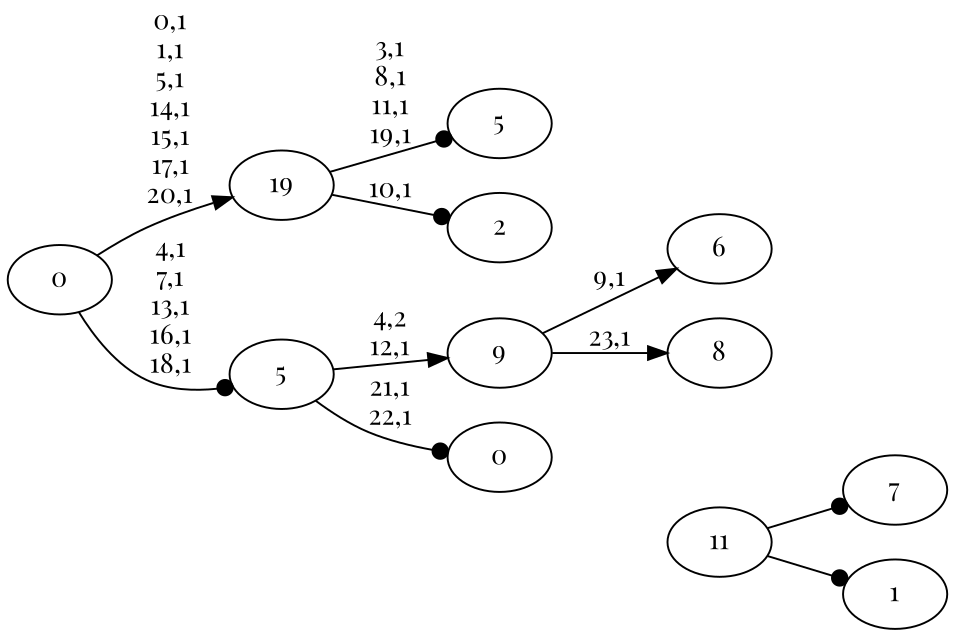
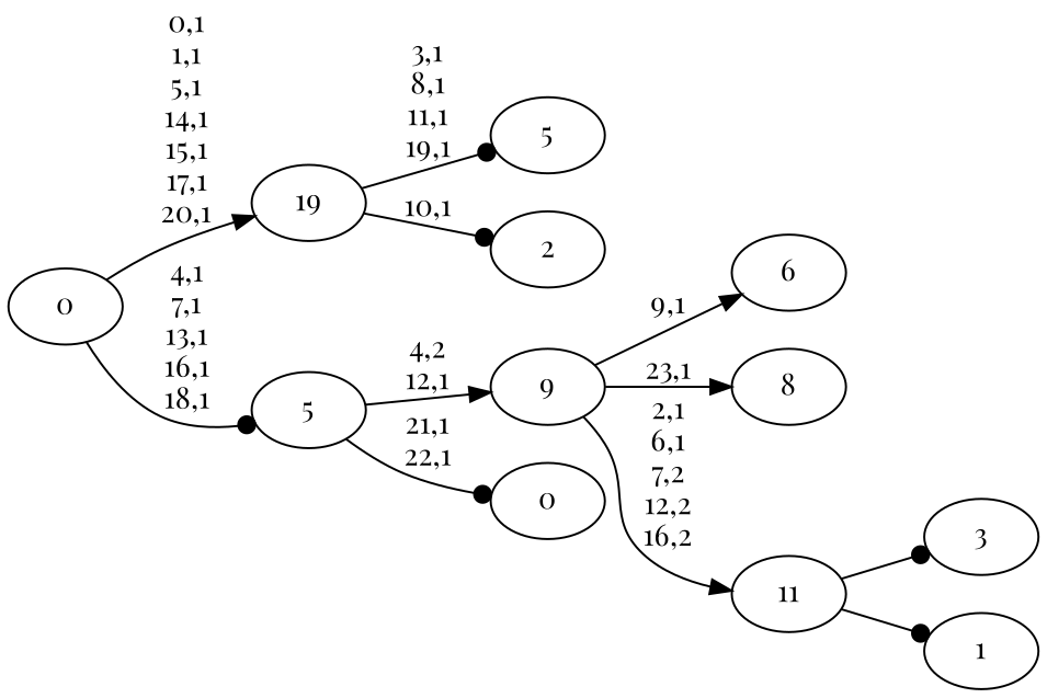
  digraph {
    fontname="Playfair Display"
    rankdir=LR
    node [fontname="Playfair Display"]
    edge [arrowhead=dot fontname="Playfair Display"]
    n1 [label=6]
    n2 [label=5]
    n3 [label=8]
-   n4 [label=7]
+   n4 [label=3]
    n5 [label=2]
    19
    n7 [label=1]
    11
    9
    n10 [label=0]
    5
    0
    19 -> n2 [label="3,1\n8,1\n11,1\n19,1"]
    19 -> n5 [label="10,1"]
    11 -> n4
    11 -> n7
    9 -> n1 [arrowhead=normal label="9,1"]
    9 -> n3 [arrowhead=normal label="23,1"]
+   9 -> 11 [arrowhead=normal label="2,1\n6,1\n7,2\n12,2\n16,2"]
    5 -> 9 [arrowhead=normal label="4,2\n12,1"]
    5 -> n10 [label="21,1\n22,1"]
    0 -> 19 [arrowhead=normal label="0,1\n1,1\n5,1\n14,1\n15,1\n17,1\n20,1"]
    0 -> 5 [label="4,1\n7,1\n13,1\n16,1\n18,1"]
  }
